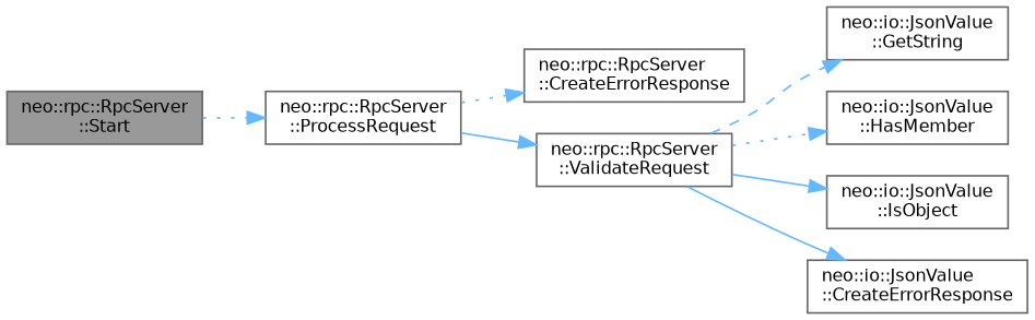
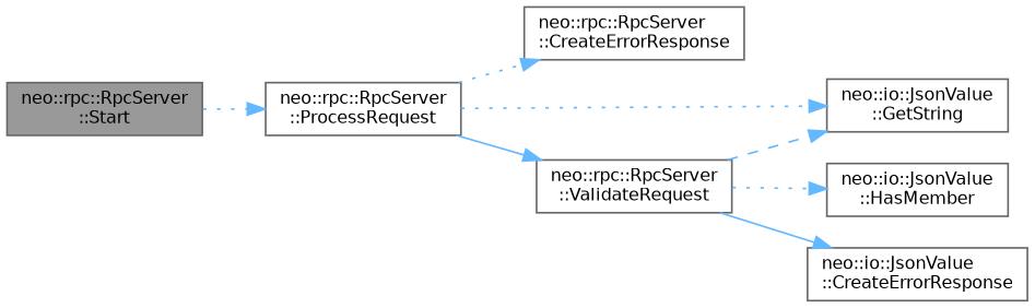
  digraph {
    rankdir=LR
    node [color=grey40 fillcolor=white fontname=Helvetica fontsize=10 shape=box style=filled]
    edge [color=steelblue1 fontname=Helvetica fontsize=10 labelfontname=Helvetica labelfontsize=10 style=dotted]
    n1 [color=gray40 fillcolor=grey60 fontcolor=black height=0.2 label="neo::rpc::RpcServer\l::Start" width=0.4]
    n2 [height=0.2 label="neo::rpc::RpcServer\l::ProcessRequest" width=0.4]
    n3 [height=0.2 label="neo::rpc::RpcServer\l::CreateErrorResponse" width=0.4]
    n4 [height=0.2 label="neo::io::JsonValue\l::GetString" width=0.4]
    n5 [height=0.2 label="neo::rpc::RpcServer\l::ValidateRequest" width=0.4]
    n6 [height=0.2 label="neo::io::JsonValue\l::HasMember" width=0.4]
-   n7 [height=0.2 label="neo::io::JsonValue\l::IsObject" width=0.4]
    n8 [height=0.2 label="neo::io::JsonValue\l::CreateErrorResponse" width=0.4]
    n1 -> n2
    n2 -> n3
+   n2 -> n4
    n2 -> n5 [style=solid]
    n5 -> n4 [style=dashed]
    n5 -> n6
-   n5 -> n7 [style=solid]
    n5 -> n8 [style=solid]
  }
